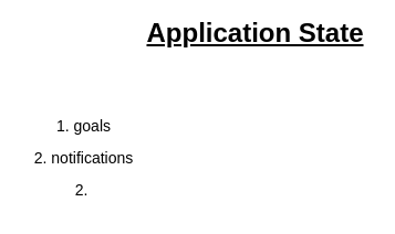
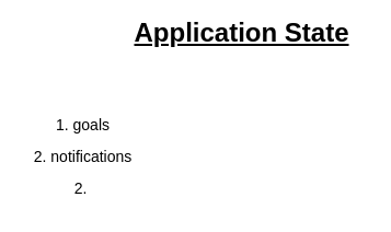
  <mxCell id="0" />
  <mxCell id="1" parent="0" />
- <mxCell id="2" value="&lt;font style=&quot;font-size: 24px&quot;&gt;&lt;b&gt;&lt;u&gt;Application State&lt;/u&gt;&lt;/b&gt;&lt;/font&gt;" style="text;html=1;align=center;verticalAlign=middle;resizable=0;points=[];autosize=1;strokeColor=none;fillColor=none;" vertex="1" parent="1"><mxGeometry x="125" y="20" width="210" height="20" as="geometry" /></mxCell>
+ <mxCell id="2" value="&lt;font style=&quot;font-size: 24px&quot;&gt;&lt;b&gt;&lt;u&gt;Application State&lt;/u&gt;&lt;/b&gt;&lt;/font&gt;" style="text;html=1;align=center;verticalAlign=middle;resizable=0;points=[];autosize=1;strokeColor=none;fillColor=none;" vertex="1" parent="1"><mxGeometry x="115" y="20" width="210" height="20" as="geometry" /></mxCell>
  <mxCell id="3" value="&lt;span style=&quot;font-size: 14px&quot;&gt;1. goals&lt;br&gt;2. notifications&lt;br&gt;2.&amp;nbsp;&lt;br&gt;&lt;/span&gt;" style="text;html=1;align=center;verticalAlign=middle;resizable=0;points=[];autosize=1;strokeColor=none;fillColor=none;fontSize=24;" vertex="1" parent="1"><mxGeometry x="20" y="90" width="110" height="100" as="geometry" /></mxCell>
